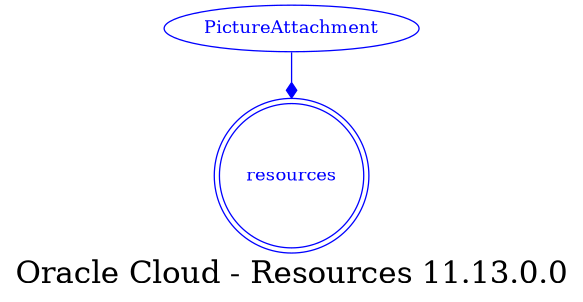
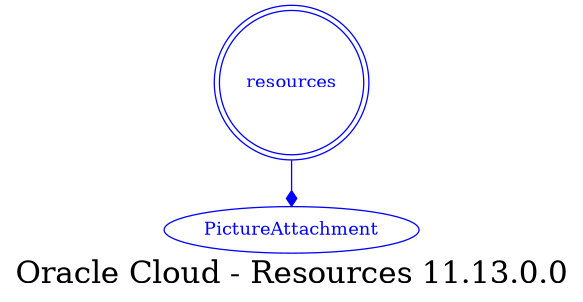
  digraph {
    fontsize=24
    label="Oracle Cloud - Resources 11.13.0.0"
    splines=true
    node [color=blue fontcolor=blue]
    resources [shape=doublecircle]
    PictureAttachment [shape=ellipse]
-   PictureAttachment -> resources [arrowhead=diamond arrowtail=none color=blue fontcolor=blue]
+   resources -> PictureAttachment [arrowhead=diamond arrowtail=none color=blue fontcolor=blue]
  }
